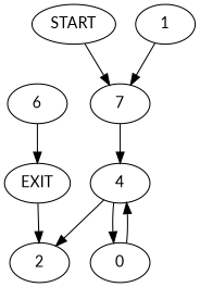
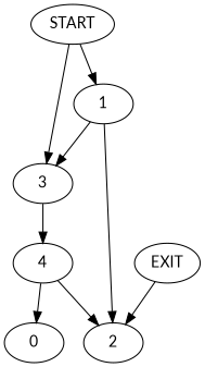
  digraph {
    fontname=Lato
    node [fontname=Lato]
    edge [fontname=Lato]
    n1 [label=START]
    1
-   3 [label=7]
+   3
    2
    n5 [label=EXIT]
-   6
    4
    n8 [label=0]
+   n1 -> 1
    n1 -> 3
    1 -> 3
+   1 -> 2
    3 -> 4
    n5 -> 2
-   6 -> n5
    4 -> 2
    4 -> n8
-   n8 -> 4
  }
